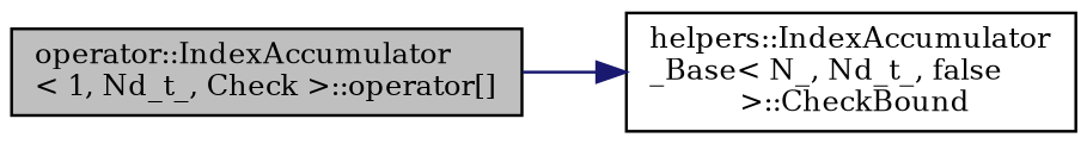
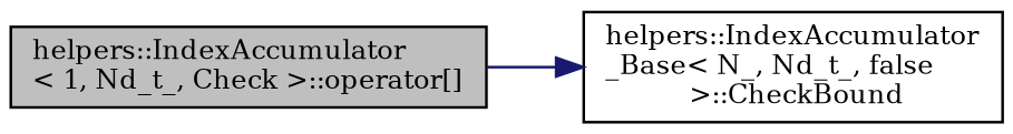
  digraph {
    rankdir=LR
    fontname="DejaVu Serif"
    node [color=black fontname="DejaVu Serif" fontsize=10 shape=record style=filled]
-   n1 [fillcolor=grey75 fontcolor=black height=0.2 label="operator::IndexAccumulator\l\< 1, Nd_t_, Check \>::operator[]" width=0.4]
+   n1 [fillcolor=grey75 fontcolor=black height=0.2 label="helpers::IndexAccumulator\l\< 1, Nd_t_, Check \>::operator[]" width=0.4]
    n2 [fillcolor=white height=0.2 label="helpers::IndexAccumulator\l_Base\< N_, Nd_t_, false\l \>::CheckBound" width=0.4]
    n1 -> n2 [color=midnightblue fontname="DejaVu Serif" fontsize=10 labelfontname=Helvetica labelfontsize=10 style=solid]
  }
